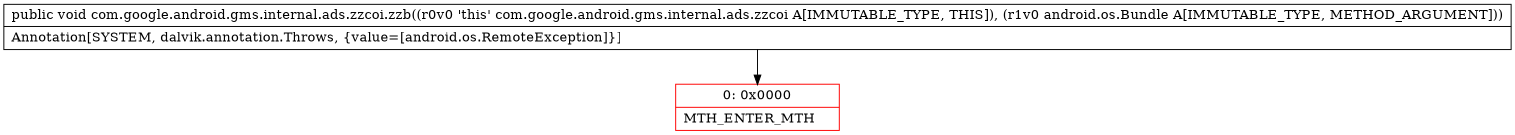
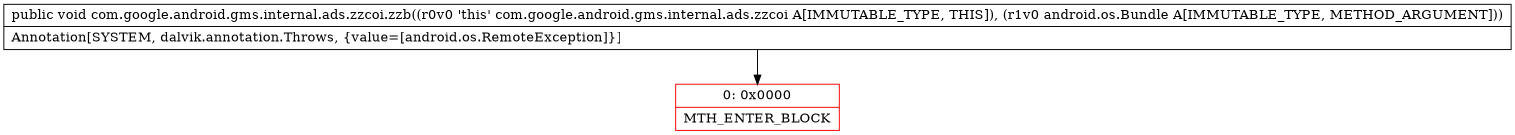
  digraph {
    node [shape=record]
-   n1 [color=red label="{0\:\ 0x0000|MTH_ENTER_MTH\l}"]
+   n1 [color=red label="{0\:\ 0x0000|MTH_ENTER_BLOCK\l}"]
    n2 [label="{public void com.google.android.gms.internal.ads.zzcoi.zzb((r0v0 'this' com.google.android.gms.internal.ads.zzcoi A[IMMUTABLE_TYPE, THIS]), (r1v0 android.os.Bundle A[IMMUTABLE_TYPE, METHOD_ARGUMENT]))  | Annotation[SYSTEM, dalvik.annotation.Throws, \{value=[android.os.RemoteException]\}]\l}"]
    subgraph cluster_1 {
      label="R(0)"
    }
    n2 -> n1
  }
